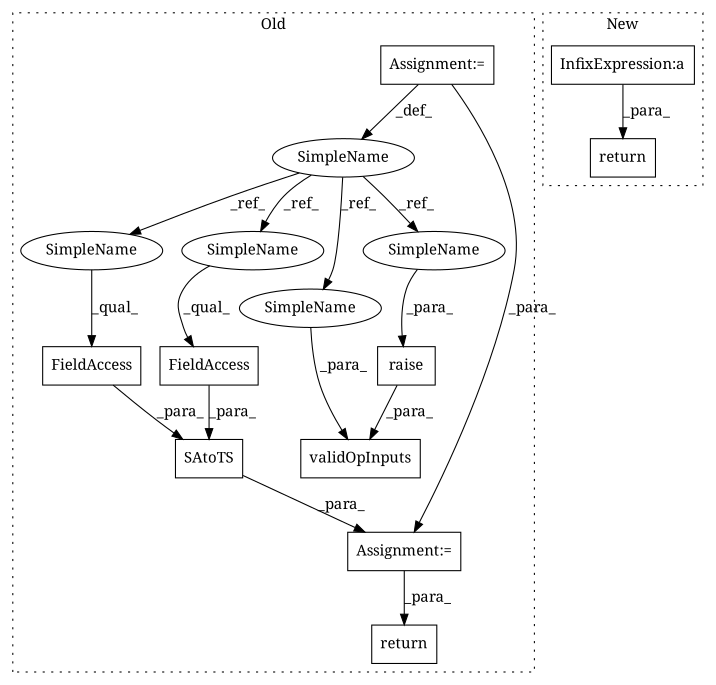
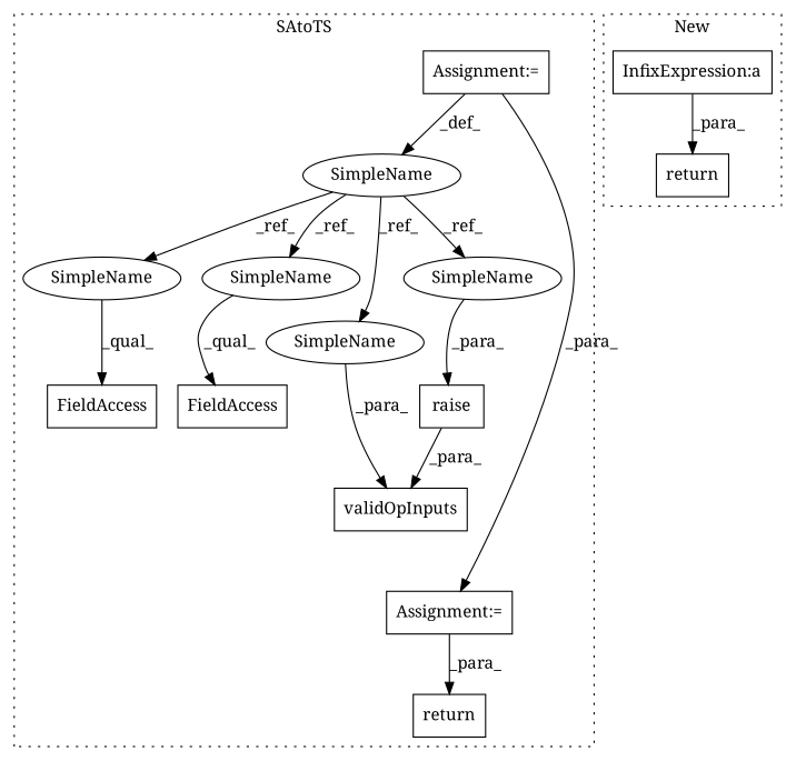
  digraph {
    fontname="Noto Serif"
    node [a=42 fontname="Noto Serif" l=4 s=5719 shape=box]
    edge [fontname="Noto Serif"]
    n1 [a=32 l="14,1" label=validOpInputs s="5729,5753"]
    n2 [label=SimpleName shape=ellipse]
    n3 [a=22 l=9 label=FieldAccess s=5810]
-   n4 [a=32 l="7,1" label=SAtoTS s="5765,5833"]
    n5 [a=22 l=13 label=FieldAccess s=5820]
    n6 [a=32 l="6,1" label=raise s="5772,5793"]
    n7 [a=7 label="Assignment:="]
    n8 [a=7 l=1 label="Assignment:=" s=5764]
    n9 [a=41 l=7 label=return s=5840]
    n10 [label=SimpleName s=5789 shape=ellipse]
    n11 [label=SimpleName s=5820 shape=ellipse]
    n12 [label=SimpleName s=5810 shape=ellipse]
    n13 [label=SimpleName s=5743 shape=ellipse]
    n14 [a=41 l=7 label=return s=10397]
    n15 [a=27 l=3 label="InfixExpression:a" s=10409]
    subgraph cluster_1 {
-     label=Old
+     label=SAtoTS
      style=dotted
      n1
      n2
      n3
-     n4
      n5
      n6
      n7
      n8
      n9
      n10
      n11
      n12
      n13
    }
    subgraph cluster_2 {
      label=New
      style=dotted
      n14
      n15
    }
    n2 -> n10 [label=_ref_]
    n2 -> n11 [label=_ref_]
    n2 -> n12 [label=_ref_]
    n2 -> n13 [label=_ref_]
-   n3 -> n4 [label=_para_]
-   n4 -> n8 [label=_para_]
-   n5 -> n4 [label=_para_]
    n6 -> n1 [label=_para_]
    n7 -> n2 [label=_def_]
    n7 -> n8 [label=_para_]
    n8 -> n9 [label=_para_]
    n10 -> n6 [label=_para_]
    n11 -> n5 [label=_qual_]
    n12 -> n3 [label=_qual_]
    n13 -> n1 [label=_para_]
    n15 -> n14 [label=_para_]
  }
